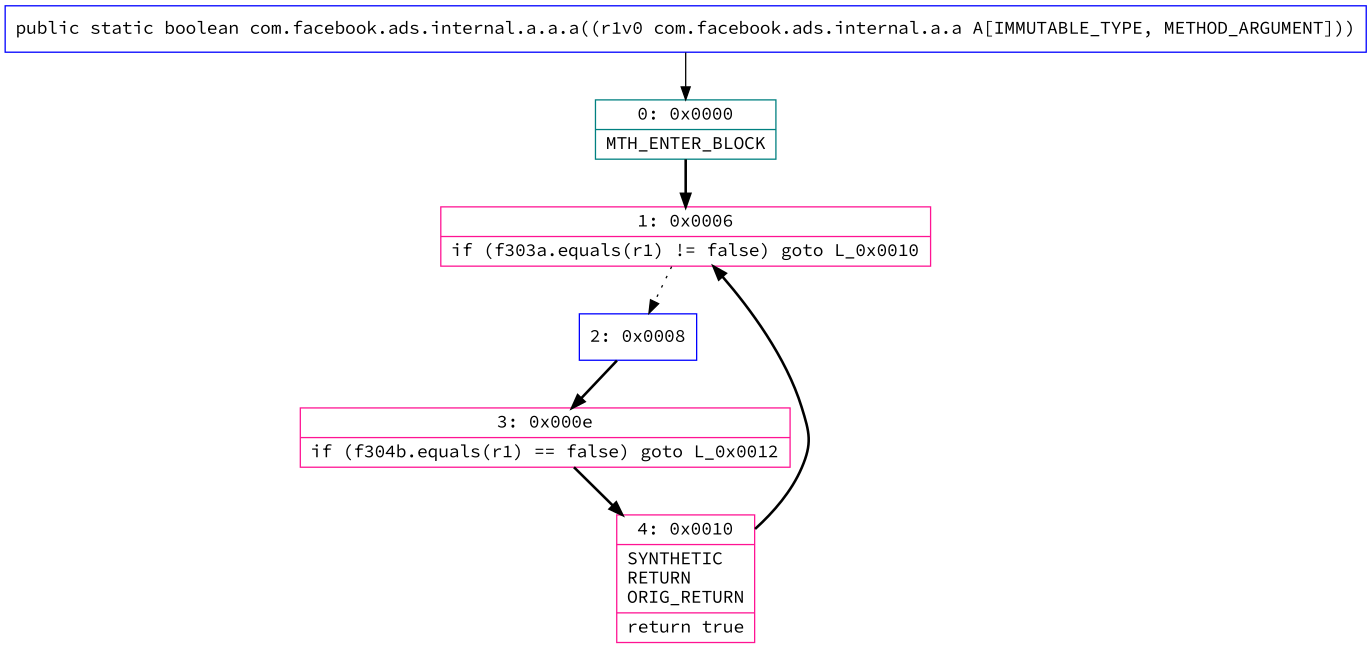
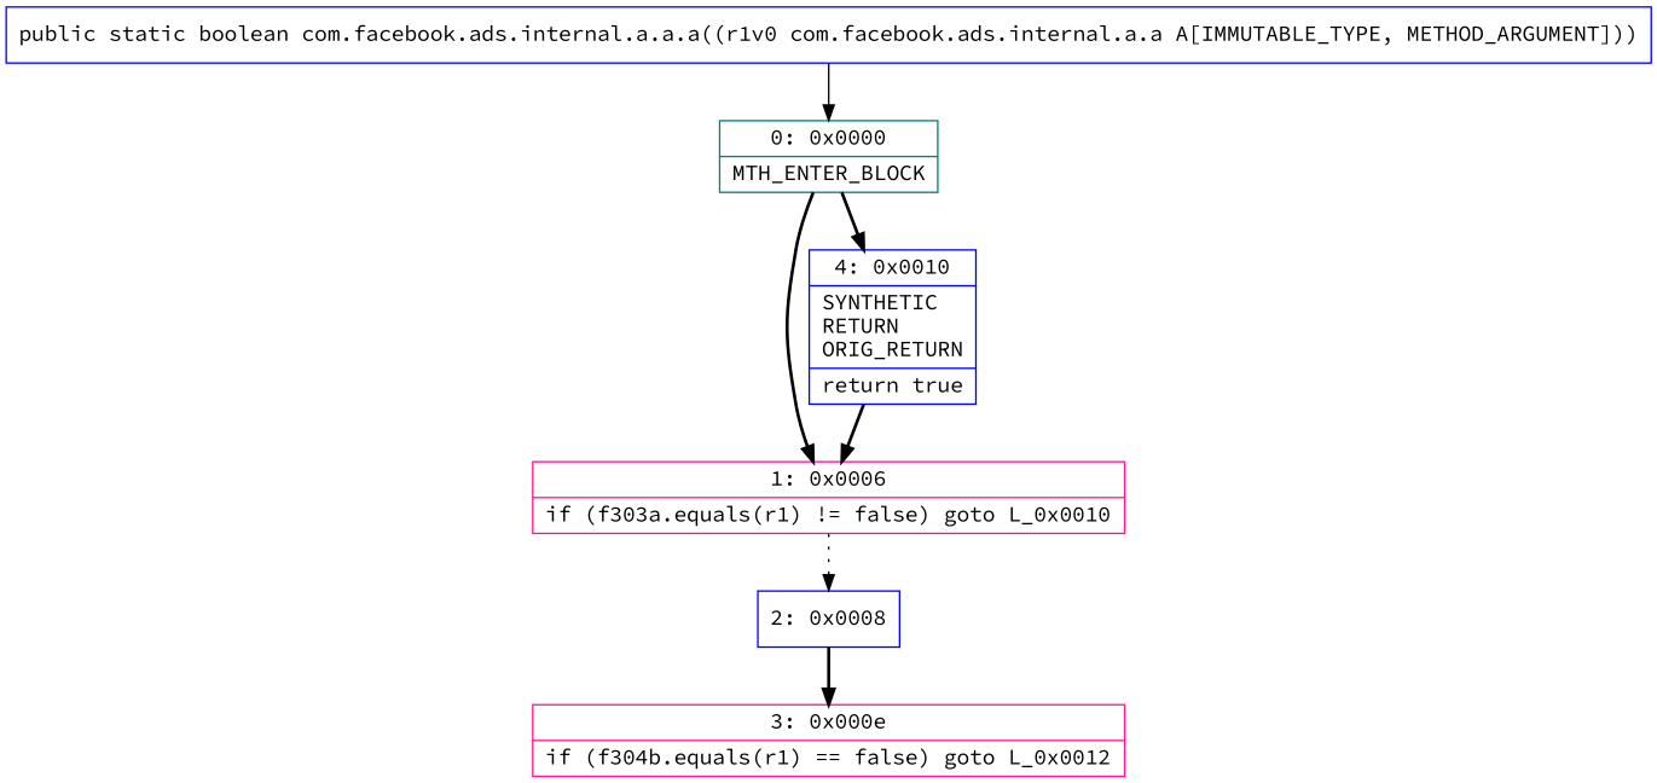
  digraph {
    fontname="Source Code Pro"
    node [color=deeppink fontname="Source Code Pro" shape=record]
    edge [fontname="Source Code Pro" style=bold]
    n1 [color=teal label="{0\:\ 0x0000|MTH_ENTER_BLOCK\l}"]
    n2 [label="{1\:\ 0x0006|if (f303a.equals(r1) != false) goto L_0x0010\l}"]
    n3 [color=blue label="{2\:\ 0x0008}"]
    n4 [label="{3\:\ 0x000e|if (f304b.equals(r1) == false) goto L_0x0012\l}"]
-   n5 [label="{4\:\ 0x0010|SYNTHETIC\lRETURN\lORIG_RETURN\l|return true\l}"]
+   n5 [color=blue label="{4\:\ 0x0010|SYNTHETIC\lRETURN\lORIG_RETURN\l|return true\l}"]
    n6 [color=blue label="{public static boolean com.facebook.ads.internal.a.a.a((r1v0 com.facebook.ads.internal.a.a A[IMMUTABLE_TYPE, METHOD_ARGUMENT])) }"]
    n1 -> n2
    n2 -> n3 [style=dotted]
    n3 -> n4
-   n4 -> n5
+   n1 -> n5
    n5 -> n2
    n6 -> n1 [style=solid]
  }
